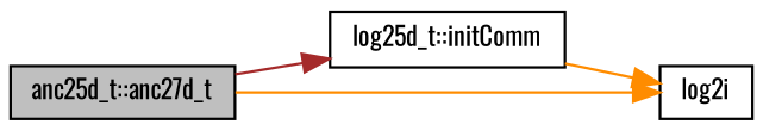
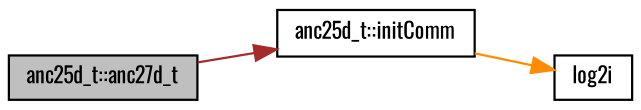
  digraph {
    fontname=Oswald
    rankdir=LR
    node [color=black fillcolor=white fontname=Oswald fontsize=10 shape=record style=filled]
    edge [color=darkorange fontname=Oswald fontsize=10 labelfontname=Helvetica labelfontsize=10 style=solid]
    n1 [fillcolor=grey75 fontcolor=black height=0.2 label="anc25d_t::anc27d_t" width=0.4]
-   n2 [height=0.2 label="log25d_t::initComm" width=0.4]
+   n2 [height=0.2 label="anc25d_t::initComm" width=0.4]
    n3 [height=0.2 label=log2i width=0.4]
    n1 -> n2 [color=brown]
-   n1 -> n3
    n2 -> n3
  }
